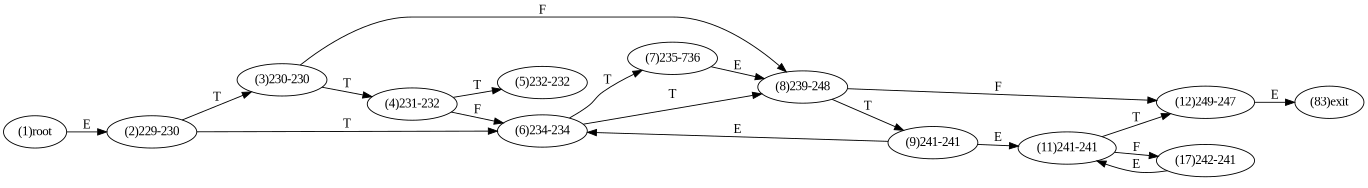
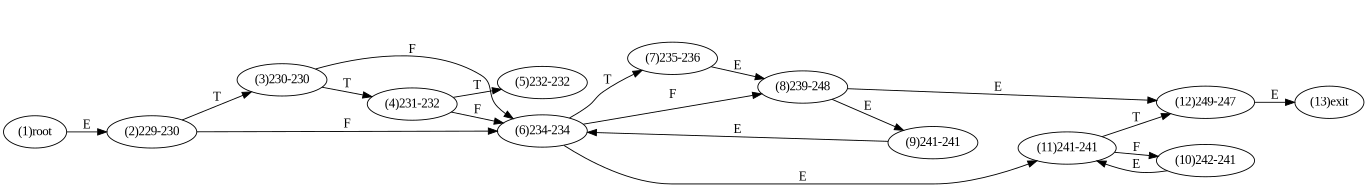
  digraph {
    fontname="Liberation Serif"
    rankdir=LR
    node [fontname="Liberation Serif"]
    edge [fontname="Liberation Serif"]
    n1 [label="(1)root"]
    n2 [label="(2)229-230"]
    n3 [label="(3)230-230"]
    n4 [label="(6)234-234"]
    n5 [label="(4)231-232"]
-   n6 [label="(7)235-736"]
+   n6 [label="(7)235-236"]
    n7 [label="(8)239-248"]
    n8 [label="(5)232-232"]
    n9 [label="(9)241-241"]
    n10 [label="(12)249-247"]
    n11 [label="(11)241-241"]
-   n12 [label="(83)exit"]
-   n13 [label="(17)242-241"]
+   n12 [label="(13)exit"]
+   n13 [label="(10)242-241"]
    n1 -> n2 [label=E]
    n2 -> n3 [label=T]
-   n2 -> n4 [label=T]
-   n3 -> n7 [label=F]
+   n2 -> n4 [label=F]
+   n3 -> n4 [label=F]
    n3 -> n5 [label=T]
    n4 -> n6 [label=T]
-   n4 -> n7 [label=T]
+   n4 -> n7 [label=F]
    n5 -> n4 [label=F]
    n5 -> n8 [label=T]
    n6 -> n7 [label=E]
-   n7 -> n9 [label=T]
-   n7 -> n10 [label=F]
+   n7 -> n9 [label=E]
+   n7 -> n10 [label=E]
    n9 -> n4 [label=E]
-   n9 -> n11 [label=E]
+   n4 -> n11 [label=E]
    n10 -> n12 [label=E]
    n11 -> n10 [label=T]
    n11 -> n13 [label=F]
    n13 -> n11 [label=E]
  }
